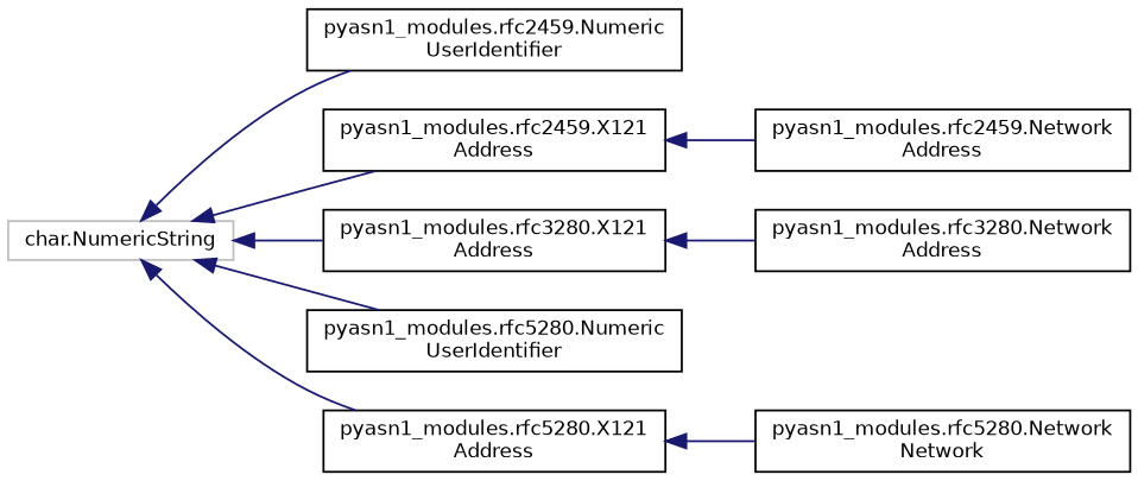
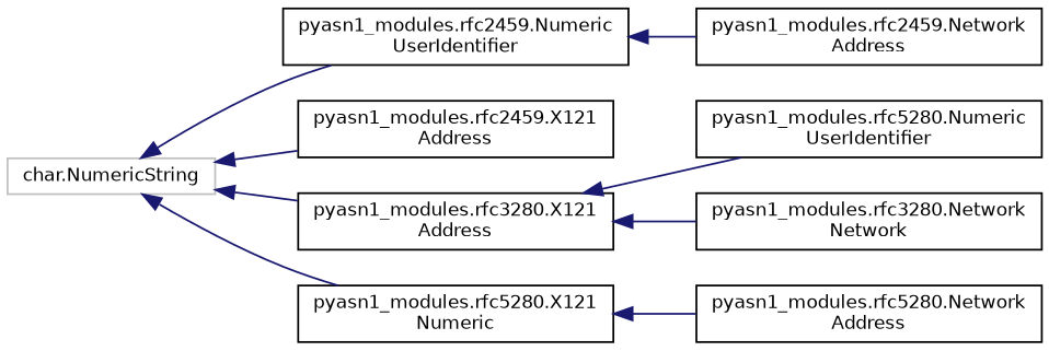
  digraph {
    rankdir=LR
    node [color=black fillcolor=white fontname=Helvetica fontsize=10 shape=record style=filled]
    edge [color=midnightblue dir=back fontname=Helvetica fontsize=10 labelfontname=Helvetica labelfontsize=10 style=solid]
    n1 [color=grey75 height=0.2 label="char.NumericString" width=0.4]
    n2 [height=0.2 label="pyasn1_modules.rfc2459.Numeric\lUserIdentifier" width=0.4]
    n3 [height=0.2 label="pyasn1_modules.rfc2459.X121\lAddress" width=0.4]
    n4 [height=0.2 label="pyasn1_modules.rfc3280.X121\lAddress" width=0.4]
    n5 [height=0.2 label="pyasn1_modules.rfc5280.Numeric\lUserIdentifier" width=0.4]
-   n6 [height=0.2 label="pyasn1_modules.rfc5280.X121\lAddress" width=0.4]
+   n6 [height=0.2 label="pyasn1_modules.rfc5280.X121\lNumeric" width=0.4]
    n7 [height=0.2 label="pyasn1_modules.rfc2459.Network\lAddress" width=0.4]
-   n8 [height=0.2 label="pyasn1_modules.rfc3280.Network\lAddress" width=0.4]
-   n9 [height=0.2 label="pyasn1_modules.rfc5280.Network\lNetwork" width=0.4]
+   n8 [height=0.2 label="pyasn1_modules.rfc3280.Network\lNetwork" width=0.4]
+   n9 [height=0.2 label="pyasn1_modules.rfc5280.Network\lAddress" width=0.4]
    n1 -> n2
    n1 -> n3
    n1 -> n4
-   n1 -> n5
+   n4 -> n5
    n1 -> n6
-   n3 -> n7
+   n2 -> n7
    n4 -> n8
    n6 -> n9
  }
